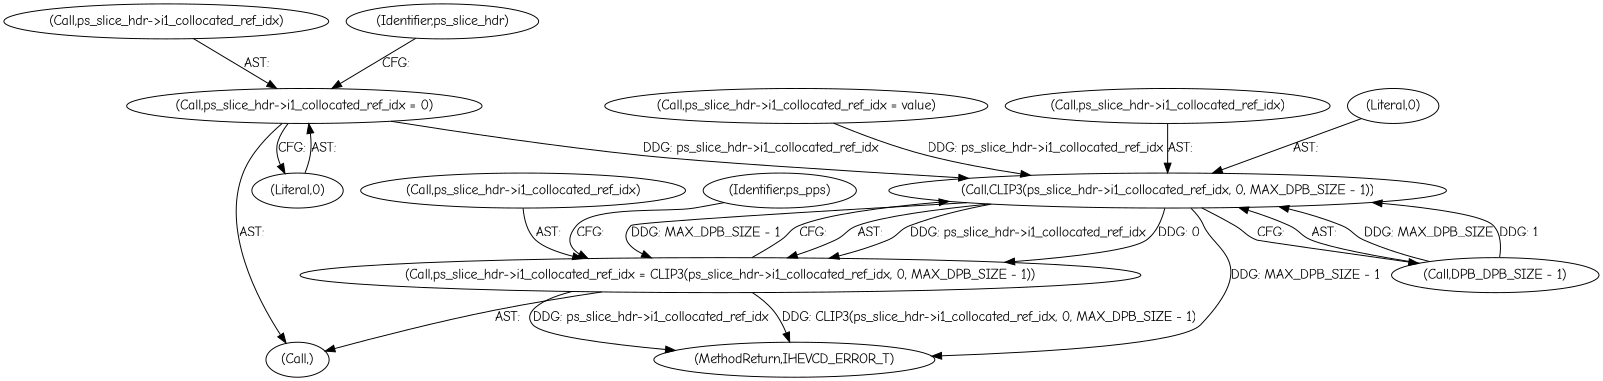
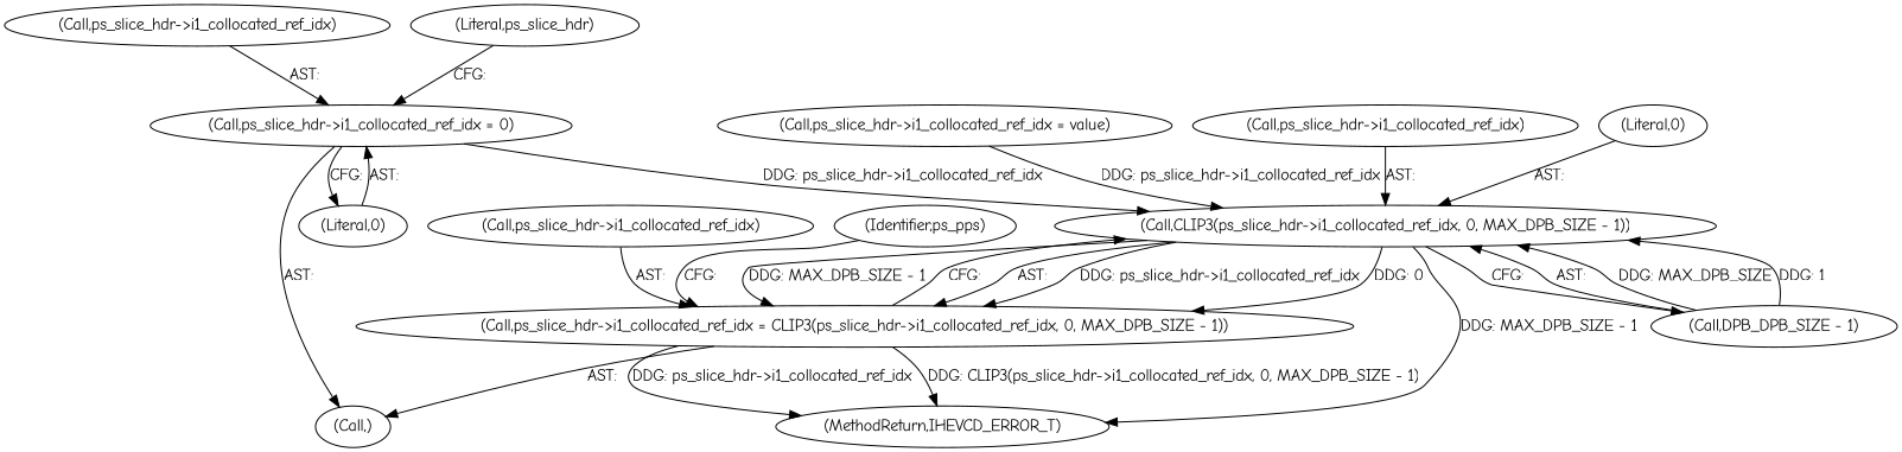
  digraph {
    fontname="Comic Neue"
    node [fontname="Comic Neue"]
    edge [fontname="Comic Neue"]
    n1 [label="(Call,ps_slice_hdr->i1_collocated_ref_idx = 0)"]
    n2 [label="(Call,CLIP3(ps_slice_hdr->i1_collocated_ref_idx, 0, MAX_DPB_SIZE - 1))"]
    n3 [label="(Literal,0)"]
    n4 [label="(Call,)"]
    n5 [label="(Call,ps_slice_hdr->i1_collocated_ref_idx = CLIP3(ps_slice_hdr->i1_collocated_ref_idx, 0, MAX_DPB_SIZE - 1))"]
    n6 [label="(MethodReturn,IHEVCD_ERROR_T)"]
    n7 [label="(Call,DPB_DPB_SIZE - 1)"]
    n8 [label="(Call,ps_slice_hdr->i1_collocated_ref_idx)"]
    n9 [label="(Call,ps_slice_hdr->i1_collocated_ref_idx = value)"]
    n10 [label="(Call,ps_slice_hdr->i1_collocated_ref_idx)"]
    n11 [label="(Identifier,ps_pps)"]
    n12 [label="(Call,ps_slice_hdr->i1_collocated_ref_idx)"]
-   n13 [label="(Identifier,ps_slice_hdr)"]
+   n13 [label="(Literal,ps_slice_hdr)"]
    n14 [label="(Literal,0)"]
    n1 -> n2 [label="DDG: ps_slice_hdr->i1_collocated_ref_idx"]
    n1 -> n3 [label="CFG: "]
    n1 -> n4 [label="AST: "]
    n2 -> n5 [label="AST: "]
    n2 -> n5 [label="DDG: ps_slice_hdr->i1_collocated_ref_idx"]
    n2 -> n5 [label="DDG: 0"]
    n2 -> n5 [label="DDG: MAX_DPB_SIZE - 1"]
    n2 -> n6 [label="DDG: MAX_DPB_SIZE - 1"]
    n2 -> n7 [label="CFG: "]
    n3 -> n1 [label="AST: "]
    n5 -> n2 [label="CFG: "]
    n5 -> n4 [label="AST: "]
    n5 -> n6 [label="DDG: CLIP3(ps_slice_hdr->i1_collocated_ref_idx, 0, MAX_DPB_SIZE - 1)"]
    n5 -> n6 [label="DDG: ps_slice_hdr->i1_collocated_ref_idx"]
    n7 -> n2 [label="AST: "]
    n7 -> n2 [label="DDG: MAX_DPB_SIZE"]
    n7 -> n2 [label="DDG: 1"]
    n8 -> n5 [label="AST: "]
    n9 -> n2 [label="DDG: ps_slice_hdr->i1_collocated_ref_idx"]
    n10 -> n2 [label="AST: "]
    n11 -> n5 [label="CFG: "]
    n12 -> n1 [label="AST: "]
    n13 -> n1 [label="CFG: "]
    n14 -> n2 [label="AST: "]
  }
